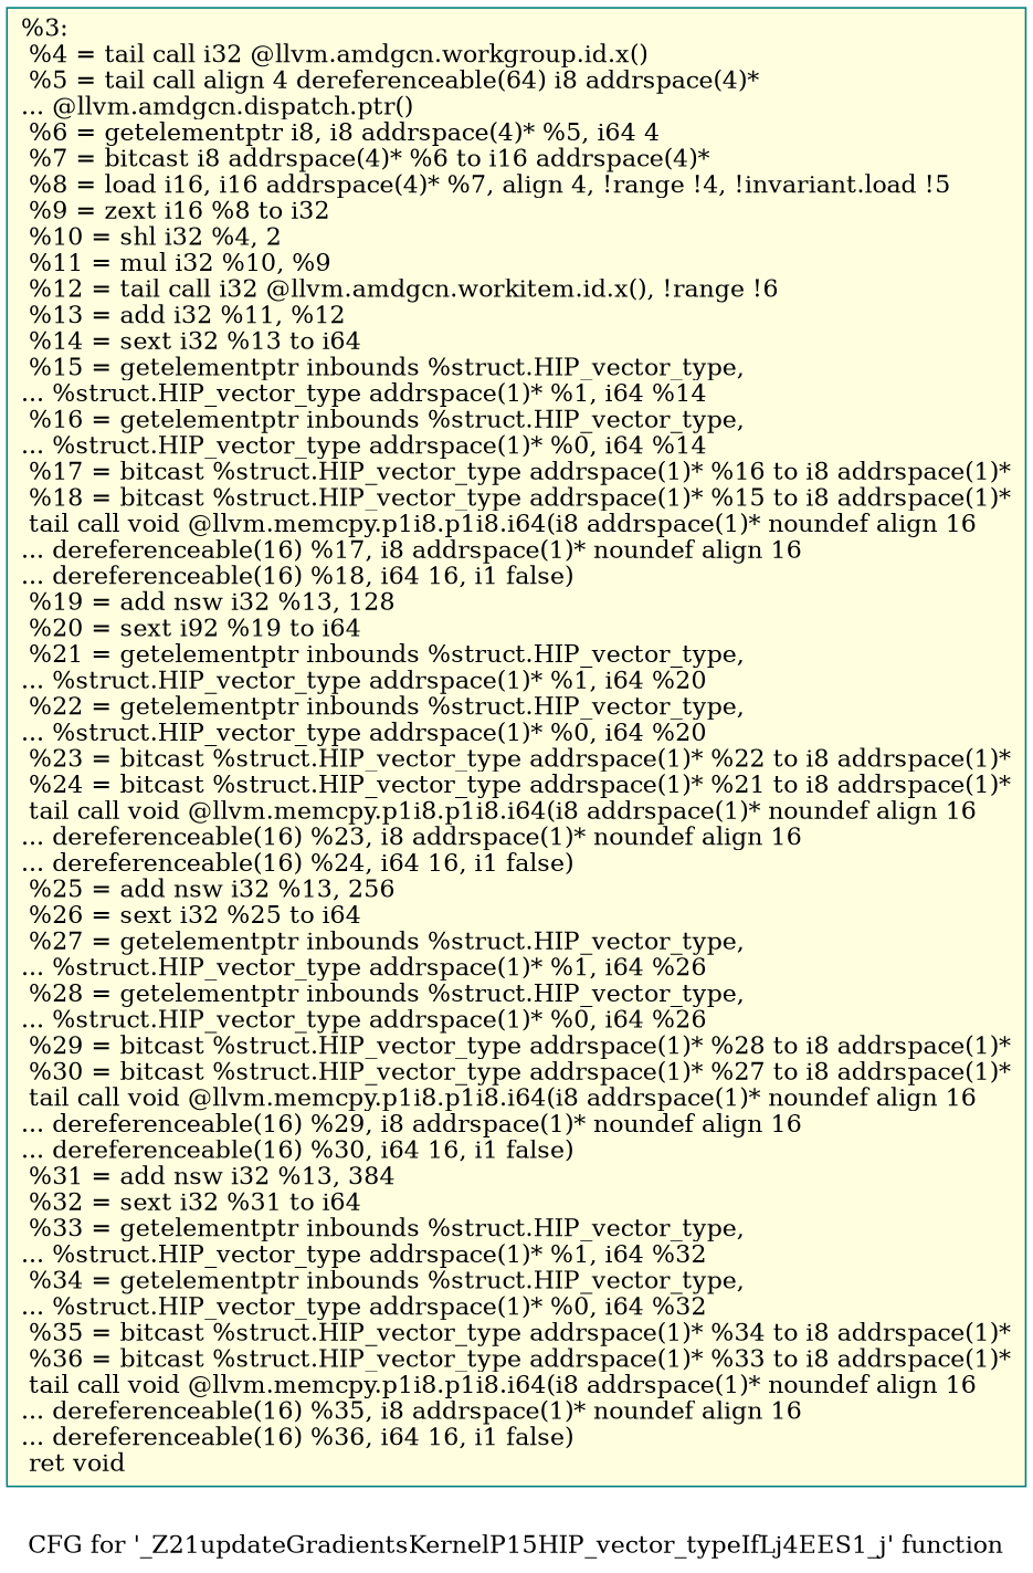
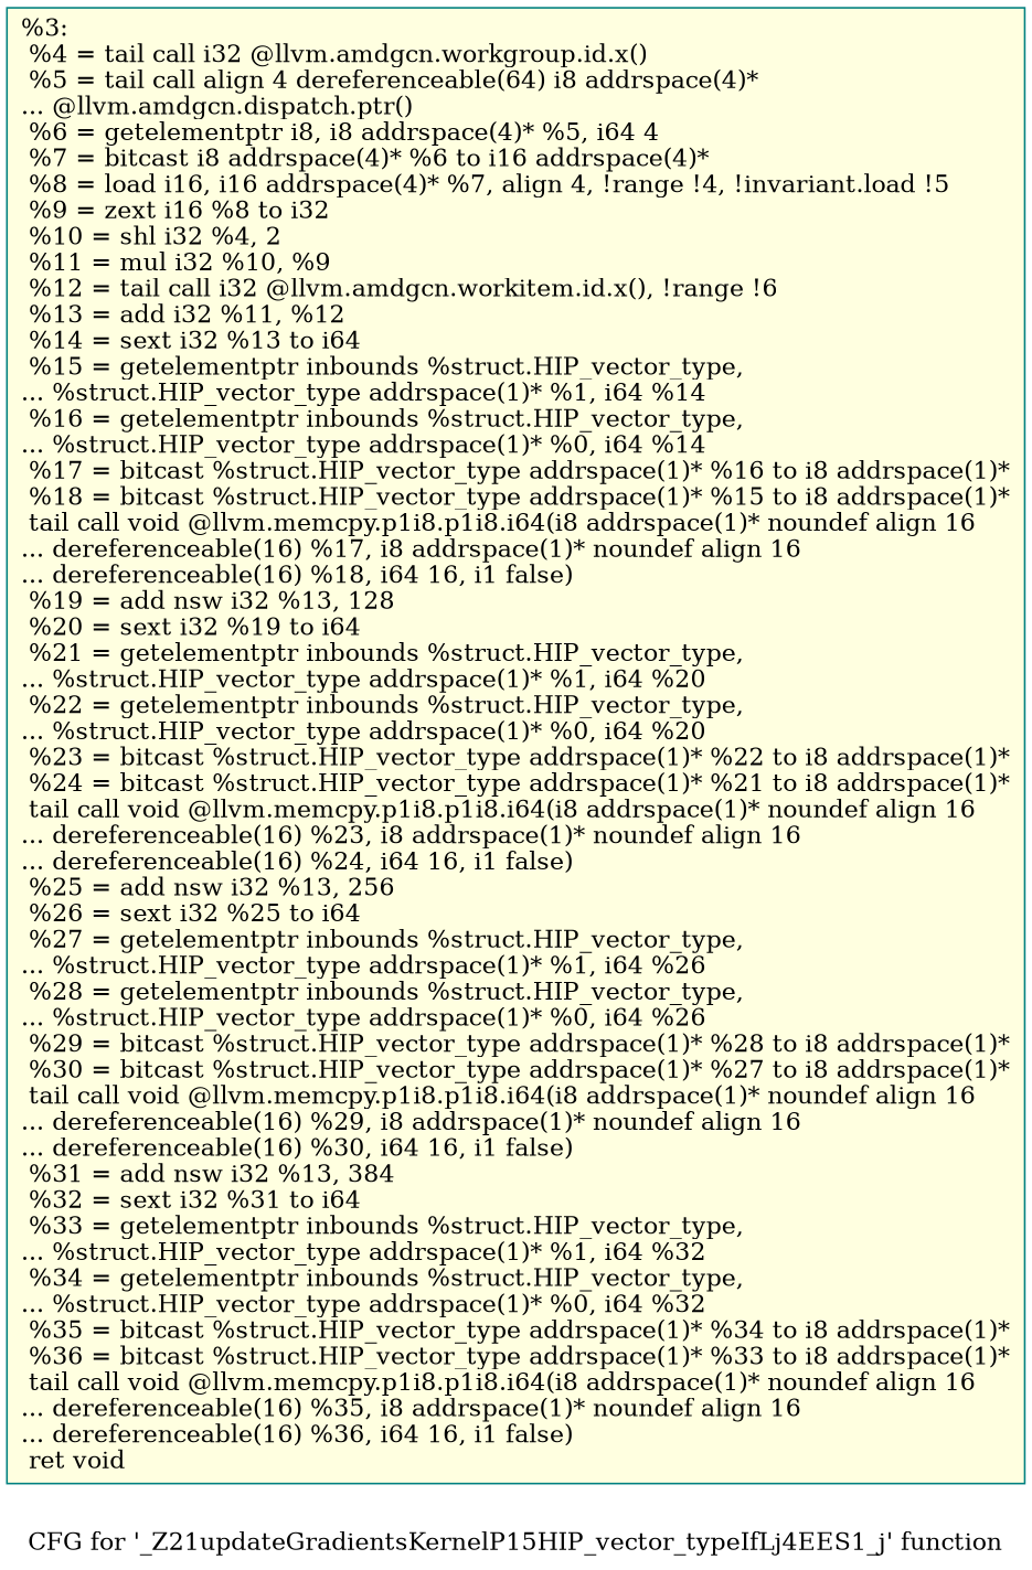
  digraph {
    label="CFG for '_Z21updateGradientsKernelP15HIP_vector_typeIfLj4EES1_j' function"
-   n1 [color=teal fillcolor=lightyellow label="{%3:\l  %4 = tail call i32 @llvm.amdgcn.workgroup.id.x()\l  %5 = tail call align 4 dereferenceable(64) i8 addrspace(4)*\l... @llvm.amdgcn.dispatch.ptr()\l  %6 = getelementptr i8, i8 addrspace(4)* %5, i64 4\l  %7 = bitcast i8 addrspace(4)* %6 to i16 addrspace(4)*\l  %8 = load i16, i16 addrspace(4)* %7, align 4, !range !4, !invariant.load !5\l  %9 = zext i16 %8 to i32\l  %10 = shl i32 %4, 2\l  %11 = mul i32 %10, %9\l  %12 = tail call i32 @llvm.amdgcn.workitem.id.x(), !range !6\l  %13 = add i32 %11, %12\l  %14 = sext i32 %13 to i64\l  %15 = getelementptr inbounds %struct.HIP_vector_type,\l... %struct.HIP_vector_type addrspace(1)* %1, i64 %14\l  %16 = getelementptr inbounds %struct.HIP_vector_type,\l... %struct.HIP_vector_type addrspace(1)* %0, i64 %14\l  %17 = bitcast %struct.HIP_vector_type addrspace(1)* %16 to i8 addrspace(1)*\l  %18 = bitcast %struct.HIP_vector_type addrspace(1)* %15 to i8 addrspace(1)*\l  tail call void @llvm.memcpy.p1i8.p1i8.i64(i8 addrspace(1)* noundef align 16\l... dereferenceable(16) %17, i8 addrspace(1)* noundef align 16\l... dereferenceable(16) %18, i64 16, i1 false)\l  %19 = add nsw i32 %13, 128\l  %20 = sext i92 %19 to i64\l  %21 = getelementptr inbounds %struct.HIP_vector_type,\l... %struct.HIP_vector_type addrspace(1)* %1, i64 %20\l  %22 = getelementptr inbounds %struct.HIP_vector_type,\l... %struct.HIP_vector_type addrspace(1)* %0, i64 %20\l  %23 = bitcast %struct.HIP_vector_type addrspace(1)* %22 to i8 addrspace(1)*\l  %24 = bitcast %struct.HIP_vector_type addrspace(1)* %21 to i8 addrspace(1)*\l  tail call void @llvm.memcpy.p1i8.p1i8.i64(i8 addrspace(1)* noundef align 16\l... dereferenceable(16) %23, i8 addrspace(1)* noundef align 16\l... dereferenceable(16) %24, i64 16, i1 false)\l  %25 = add nsw i32 %13, 256\l  %26 = sext i32 %25 to i64\l  %27 = getelementptr inbounds %struct.HIP_vector_type,\l... %struct.HIP_vector_type addrspace(1)* %1, i64 %26\l  %28 = getelementptr inbounds %struct.HIP_vector_type,\l... %struct.HIP_vector_type addrspace(1)* %0, i64 %26\l  %29 = bitcast %struct.HIP_vector_type addrspace(1)* %28 to i8 addrspace(1)*\l  %30 = bitcast %struct.HIP_vector_type addrspace(1)* %27 to i8 addrspace(1)*\l  tail call void @llvm.memcpy.p1i8.p1i8.i64(i8 addrspace(1)* noundef align 16\l... dereferenceable(16) %29, i8 addrspace(1)* noundef align 16\l... dereferenceable(16) %30, i64 16, i1 false)\l  %31 = add nsw i32 %13, 384\l  %32 = sext i32 %31 to i64\l  %33 = getelementptr inbounds %struct.HIP_vector_type,\l... %struct.HIP_vector_type addrspace(1)* %1, i64 %32\l  %34 = getelementptr inbounds %struct.HIP_vector_type,\l... %struct.HIP_vector_type addrspace(1)* %0, i64 %32\l  %35 = bitcast %struct.HIP_vector_type addrspace(1)* %34 to i8 addrspace(1)*\l  %36 = bitcast %struct.HIP_vector_type addrspace(1)* %33 to i8 addrspace(1)*\l  tail call void @llvm.memcpy.p1i8.p1i8.i64(i8 addrspace(1)* noundef align 16\l... dereferenceable(16) %35, i8 addrspace(1)* noundef align 16\l... dereferenceable(16) %36, i64 16, i1 false)\l  ret void\l}" shape=record style=filled]
+   n1 [color=teal fillcolor=lightyellow label="{%3:\l  %4 = tail call i32 @llvm.amdgcn.workgroup.id.x()\l  %5 = tail call align 4 dereferenceable(64) i8 addrspace(4)*\l... @llvm.amdgcn.dispatch.ptr()\l  %6 = getelementptr i8, i8 addrspace(4)* %5, i64 4\l  %7 = bitcast i8 addrspace(4)* %6 to i16 addrspace(4)*\l  %8 = load i16, i16 addrspace(4)* %7, align 4, !range !4, !invariant.load !5\l  %9 = zext i16 %8 to i32\l  %10 = shl i32 %4, 2\l  %11 = mul i32 %10, %9\l  %12 = tail call i32 @llvm.amdgcn.workitem.id.x(), !range !6\l  %13 = add i32 %11, %12\l  %14 = sext i32 %13 to i64\l  %15 = getelementptr inbounds %struct.HIP_vector_type,\l... %struct.HIP_vector_type addrspace(1)* %1, i64 %14\l  %16 = getelementptr inbounds %struct.HIP_vector_type,\l... %struct.HIP_vector_type addrspace(1)* %0, i64 %14\l  %17 = bitcast %struct.HIP_vector_type addrspace(1)* %16 to i8 addrspace(1)*\l  %18 = bitcast %struct.HIP_vector_type addrspace(1)* %15 to i8 addrspace(1)*\l  tail call void @llvm.memcpy.p1i8.p1i8.i64(i8 addrspace(1)* noundef align 16\l... dereferenceable(16) %17, i8 addrspace(1)* noundef align 16\l... dereferenceable(16) %18, i64 16, i1 false)\l  %19 = add nsw i32 %13, 128\l  %20 = sext i32 %19 to i64\l  %21 = getelementptr inbounds %struct.HIP_vector_type,\l... %struct.HIP_vector_type addrspace(1)* %1, i64 %20\l  %22 = getelementptr inbounds %struct.HIP_vector_type,\l... %struct.HIP_vector_type addrspace(1)* %0, i64 %20\l  %23 = bitcast %struct.HIP_vector_type addrspace(1)* %22 to i8 addrspace(1)*\l  %24 = bitcast %struct.HIP_vector_type addrspace(1)* %21 to i8 addrspace(1)*\l  tail call void @llvm.memcpy.p1i8.p1i8.i64(i8 addrspace(1)* noundef align 16\l... dereferenceable(16) %23, i8 addrspace(1)* noundef align 16\l... dereferenceable(16) %24, i64 16, i1 false)\l  %25 = add nsw i32 %13, 256\l  %26 = sext i32 %25 to i64\l  %27 = getelementptr inbounds %struct.HIP_vector_type,\l... %struct.HIP_vector_type addrspace(1)* %1, i64 %26\l  %28 = getelementptr inbounds %struct.HIP_vector_type,\l... %struct.HIP_vector_type addrspace(1)* %0, i64 %26\l  %29 = bitcast %struct.HIP_vector_type addrspace(1)* %28 to i8 addrspace(1)*\l  %30 = bitcast %struct.HIP_vector_type addrspace(1)* %27 to i8 addrspace(1)*\l  tail call void @llvm.memcpy.p1i8.p1i8.i64(i8 addrspace(1)* noundef align 16\l... dereferenceable(16) %29, i8 addrspace(1)* noundef align 16\l... dereferenceable(16) %30, i64 16, i1 false)\l  %31 = add nsw i32 %13, 384\l  %32 = sext i32 %31 to i64\l  %33 = getelementptr inbounds %struct.HIP_vector_type,\l... %struct.HIP_vector_type addrspace(1)* %1, i64 %32\l  %34 = getelementptr inbounds %struct.HIP_vector_type,\l... %struct.HIP_vector_type addrspace(1)* %0, i64 %32\l  %35 = bitcast %struct.HIP_vector_type addrspace(1)* %34 to i8 addrspace(1)*\l  %36 = bitcast %struct.HIP_vector_type addrspace(1)* %33 to i8 addrspace(1)*\l  tail call void @llvm.memcpy.p1i8.p1i8.i64(i8 addrspace(1)* noundef align 16\l... dereferenceable(16) %35, i8 addrspace(1)* noundef align 16\l... dereferenceable(16) %36, i64 16, i1 false)\l  ret void\l}" shape=record style=filled]
  }
